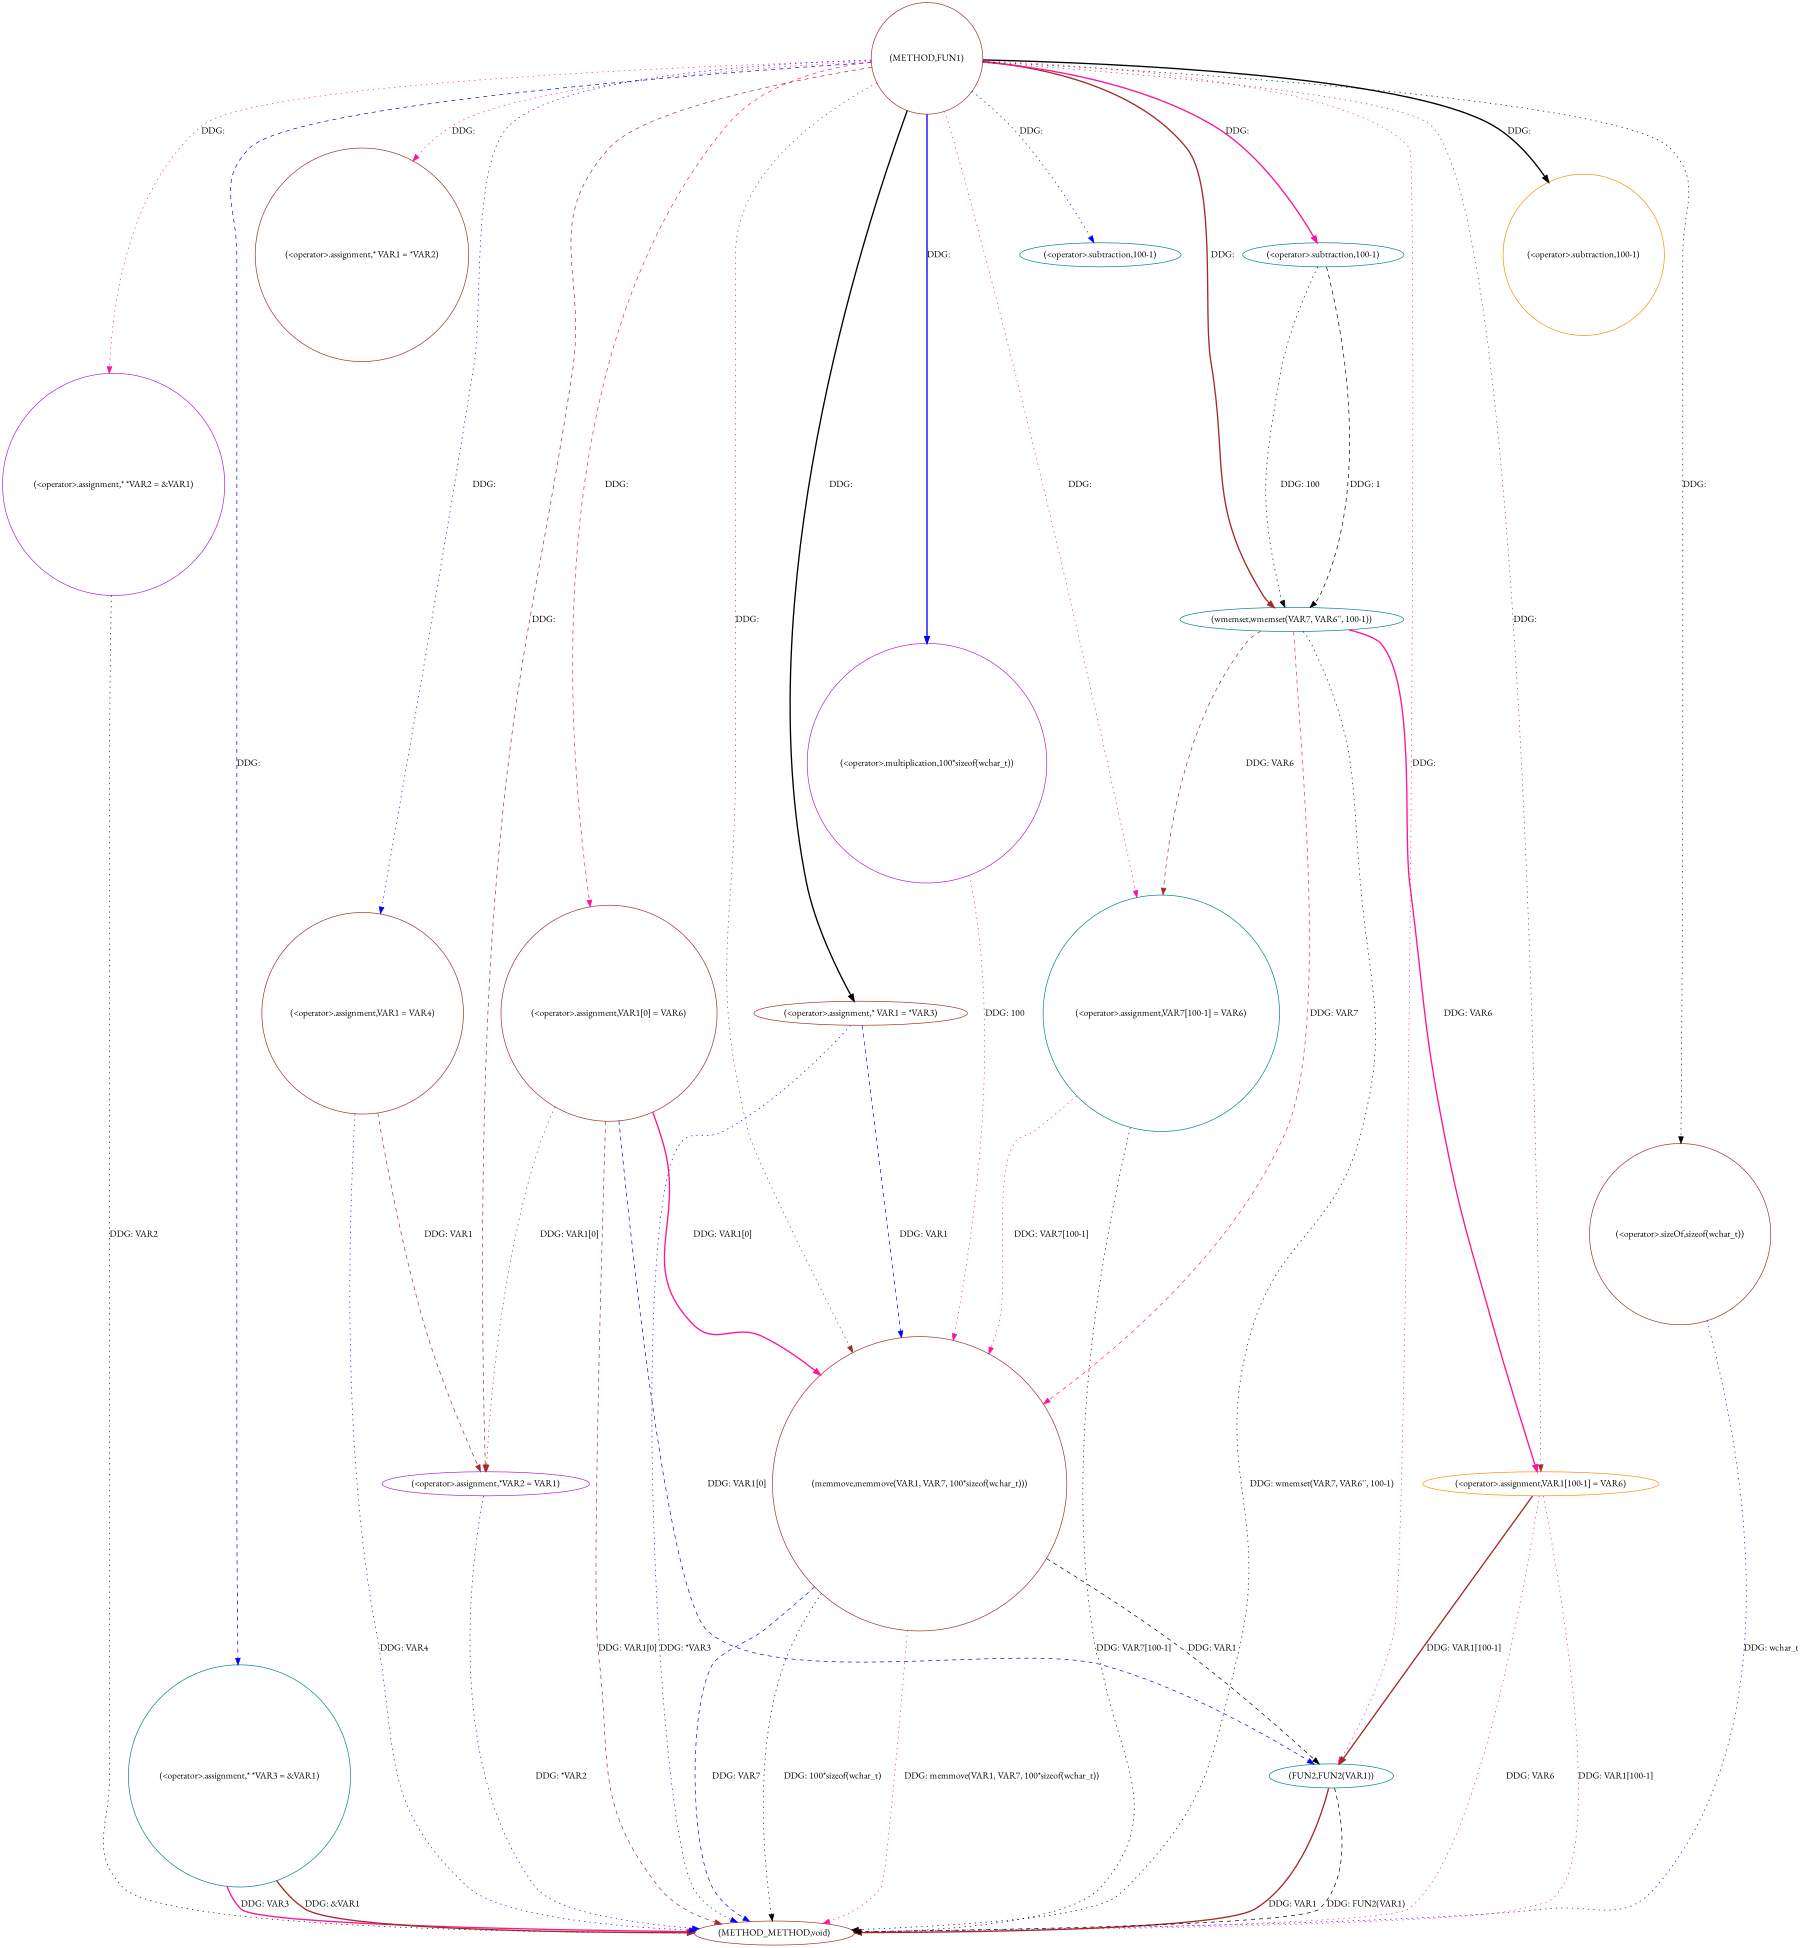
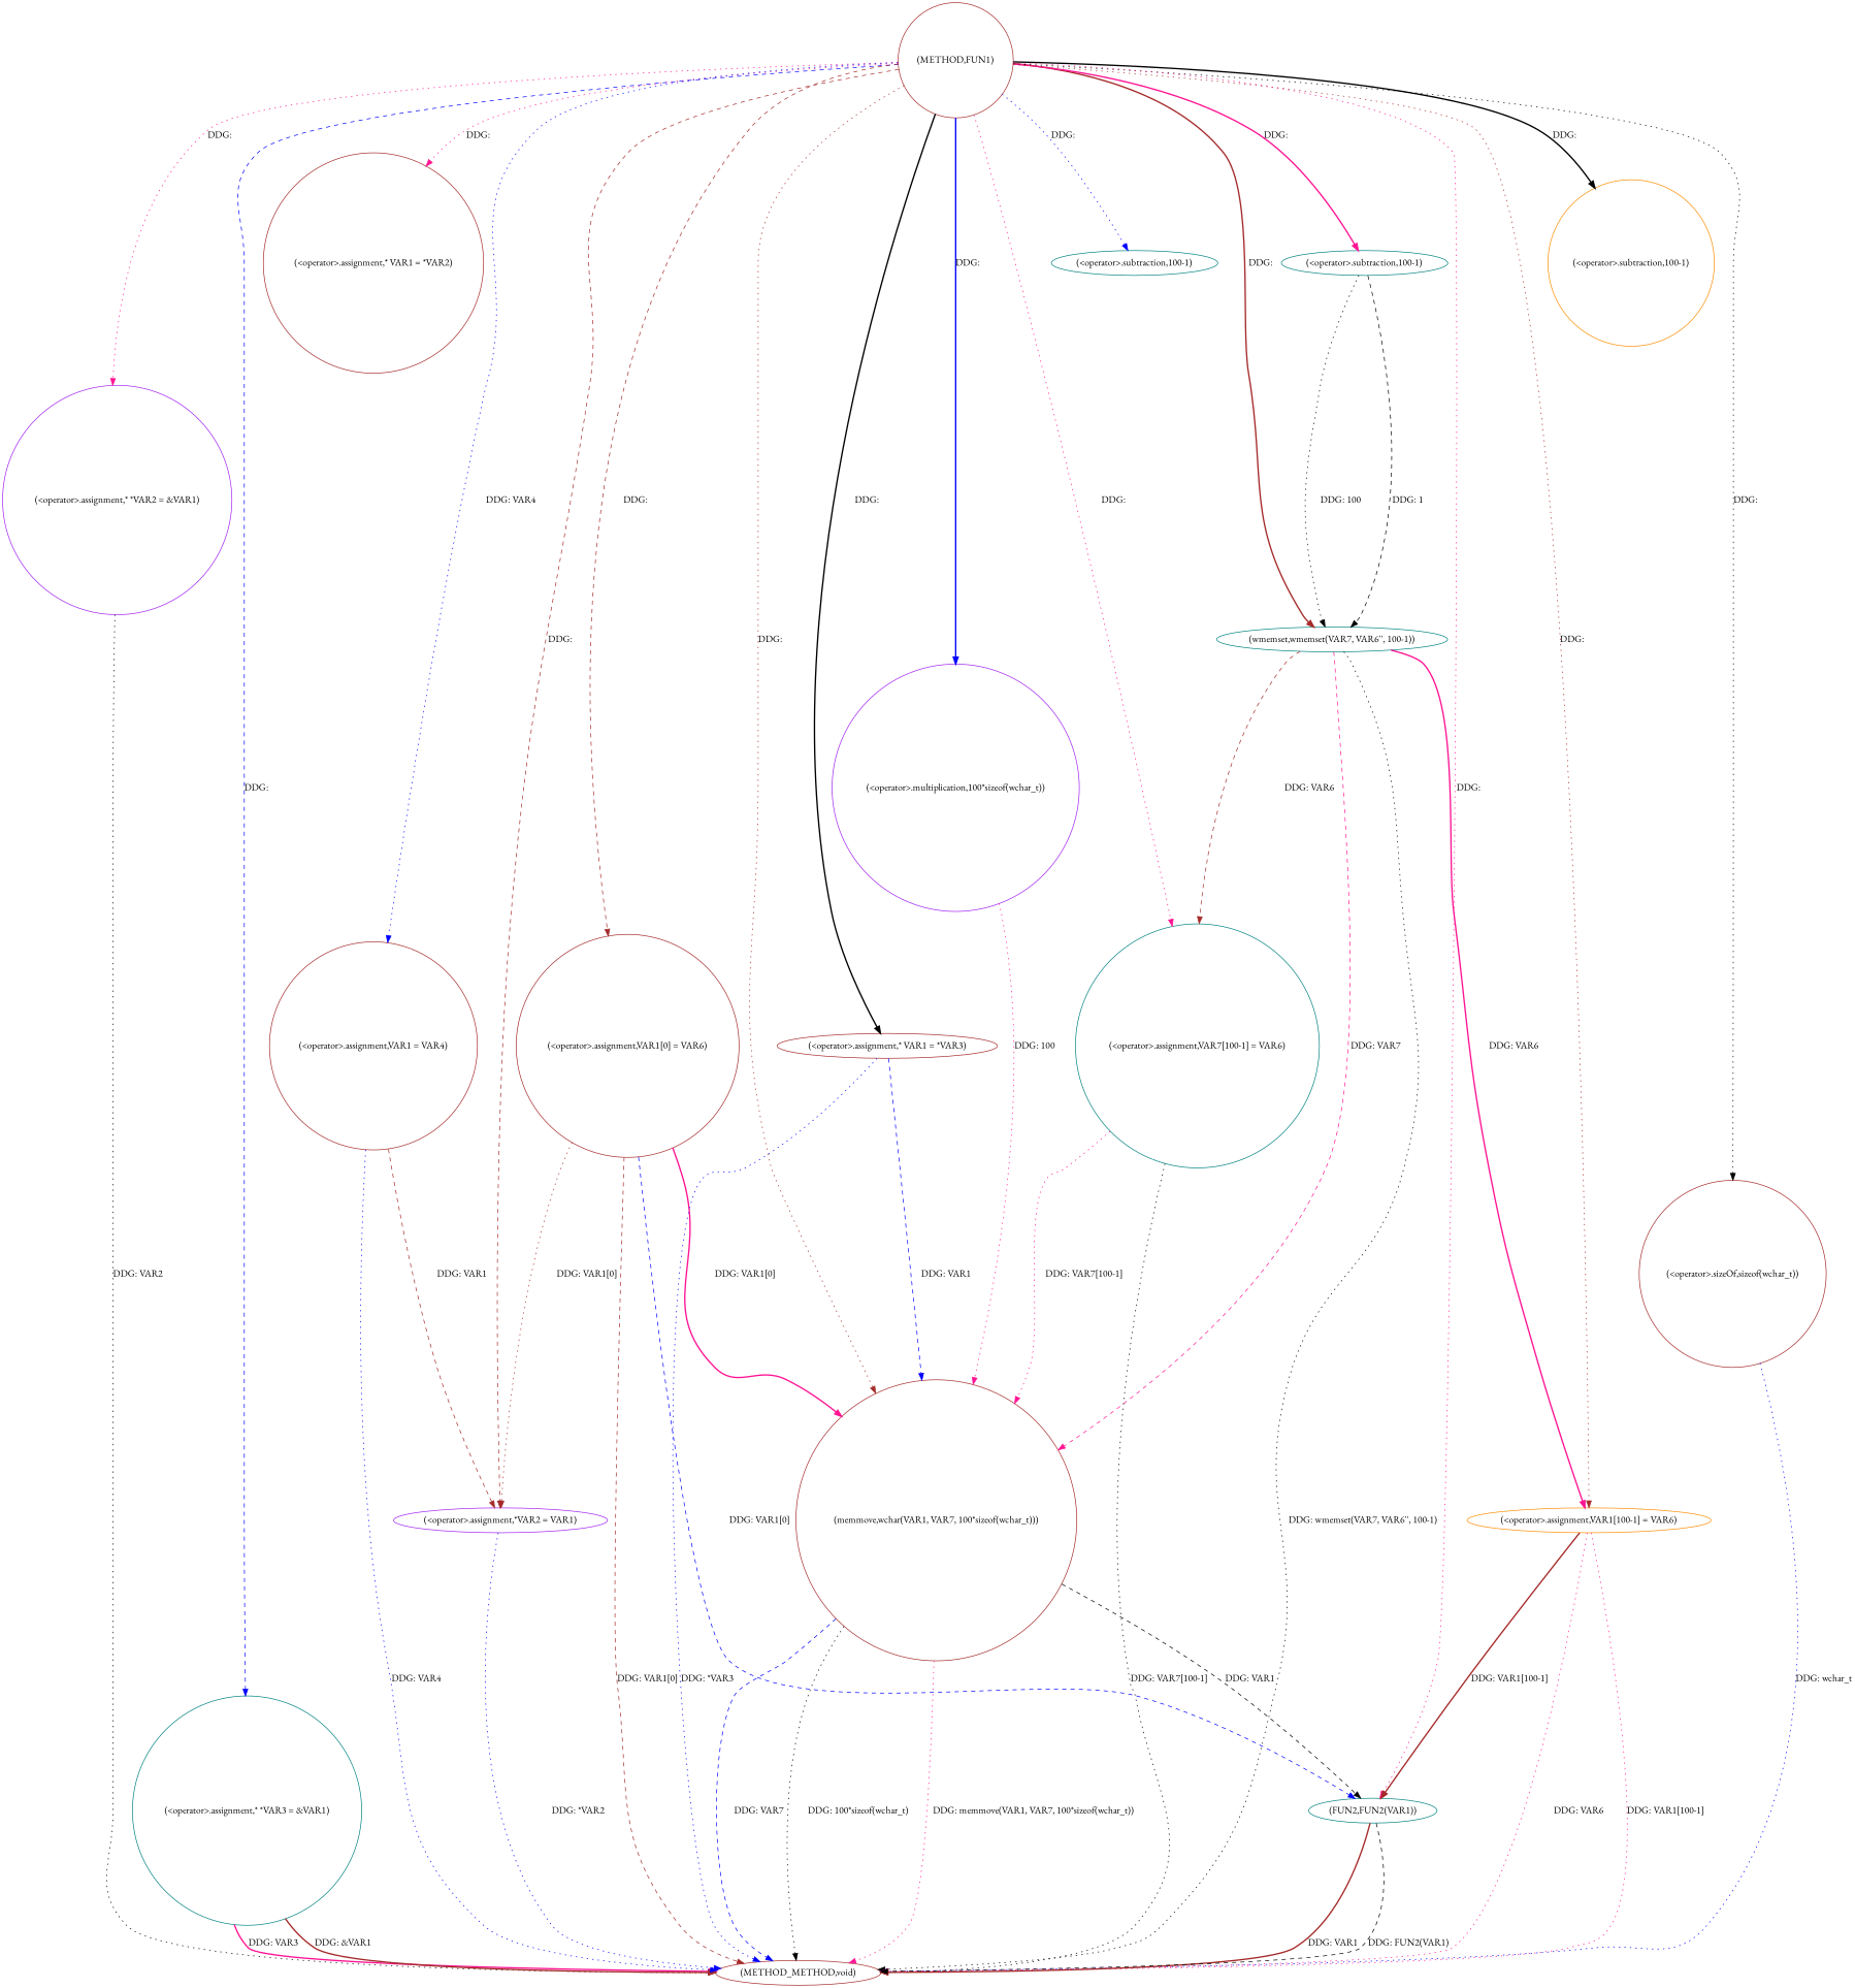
  digraph {
    fontname="EB Garamond"
    node [color=brown fontname="EB Garamond" shape=circle]
    edge [color=deeppink fontname="EB Garamond" style=dotted]
    n1 [label="(METHOD,FUN1)"]
    n2 [color=purple label="(<operator>.assignment,* *VAR2 = &VAR1)"]
    n3 [color=teal label="(<operator>.assignment,* *VAR3 = &VAR1)"]
    n4 [label="(<operator>.assignment,* VAR1 = *VAR2)"]
    n5 [label="(<operator>.assignment,VAR1 = VAR4)"]
    n6 [label="(<operator>.assignment,VAR1[0] = VAR6)"]
    n7 [color=purple label="(<operator>.assignment,*VAR2 = VAR1)" shape=ellipse]
    n8 [label="(<operator>.assignment,* VAR1 = *VAR3)" shape=ellipse]
    n9 [color=teal label="(wmemset,wmemset(VAR7, VAR6'', 100-1))" shape=ellipse]
    n10 [color=teal label="(<operator>.subtraction,100-1)" shape=ellipse]
    n11 [color=teal label="(<operator>.assignment,VAR7[100-1] = VAR6)"]
    n12 [color=teal label="(<operator>.subtraction,100-1)" shape=ellipse]
-   n13 [label="(memmove,memmove(VAR1, VAR7, 100*sizeof(wchar_t)))"]
+   n13 [label="(memmove,wchar(VAR1, VAR7, 100*sizeof(wchar_t)))"]
    n14 [color=purple label="(<operator>.multiplication,100*sizeof(wchar_t))"]
    n15 [label="(<operator>.sizeOf,sizeof(wchar_t))"]
    n16 [color=darkorange label="(<operator>.assignment,VAR1[100-1] = VAR6)" shape=ellipse]
    n17 [color=darkorange label="(<operator>.subtraction,100-1)"]
    n18 [color=teal label="(FUN2,FUN2(VAR1))" shape=ellipse]
    n19 [label="(METHOD_METHOD,void)" shape=ellipse]
    n1 -> n2 [label="DDG: "]
    n1 -> n3 [color=blue label="DDG: " style=dashed]
    n1 -> n4 [label="DDG: "]
-   n1 -> n5 [color=blue label="DDG: "]
-   n1 -> n6 [label="DDG: " style=dashed]
+   n1 -> n5 [color=blue label="DDG: VAR4"]
+   n1 -> n6 [color=brown label="DDG: " style=dashed]
    n1 -> n7 [color=brown label="DDG: " style=dashed]
    n1 -> n8 [color=black label="DDG: " style=bold]
    n1 -> n9 [color=brown label="DDG: " style=bold]
    n1 -> n10 [label="DDG: " style=bold]
    n1 -> n11 [label="DDG: "]
    n1 -> n12 [color=blue label="DDG: "]
    n1 -> n13 [color=brown label="DDG: "]
    n1 -> n14 [color=blue label="DDG: " style=bold]
    n1 -> n15 [color=black label="DDG: "]
    n1 -> n16 [color=brown label="DDG: "]
    n1 -> n17 [color=black label="DDG: " style=bold]
    n1 -> n18 [label="DDG: "]
    n2 -> n19 [color=black label="DDG: VAR2"]
    n3 -> n19 [label="DDG: VAR3" style=bold]
    n3 -> n19 [color=brown label="DDG: &VAR1" style=bold]
    n5 -> n7 [color=brown label="DDG: VAR1" style=dashed]
    n5 -> n19 [color=blue label="DDG: VAR4"]
    n6 -> n7 [color=brown label="DDG: VAR1[0]"]
    n6 -> n13 [label="DDG: VAR1[0]" style=bold]
    n6 -> n18 [color=blue label="DDG: VAR1[0]" style=dashed]
    n6 -> n19 [color=brown label="DDG: VAR1[0]" style=dashed]
    n7 -> n19 [color=blue label="DDG: *VAR2"]
    n8 -> n13 [color=blue label="DDG: VAR1" style=dashed]
    n8 -> n19 [color=blue label="DDG: *VAR3"]
    n9 -> n11 [color=brown label="DDG: VAR6" style=dashed]
    n9 -> n13 [label="DDG: VAR7" style=dashed]
    n9 -> n16 [label="DDG: VAR6" style=bold]
    n9 -> n19 [color=black label="DDG: wmemset(VAR7, VAR6'', 100-1)"]
    n10 -> n9 [color=black label="DDG: 100"]
    n10 -> n9 [color=black label="DDG: 1" style=dashed]
    n11 -> n13 [label="DDG: VAR7[100-1]"]
    n11 -> n19 [color=black label="DDG: VAR7[100-1]"]
    n13 -> n18 [color=black label="DDG: VAR1" style=dashed]
    n13 -> n19 [color=black label="DDG: 100*sizeof(wchar_t)"]
    n13 -> n19 [label="DDG: memmove(VAR1, VAR7, 100*sizeof(wchar_t))"]
    n13 -> n19 [color=blue label="DDG: VAR7" style=dashed]
    n14 -> n13 [label="DDG: 100"]
    n15 -> n19 [color=blue label="DDG: wchar_t"]
    n16 -> n18 [color=brown label="DDG: VAR1[100-1]" style=bold]
    n16 -> n19 [label="DDG: VAR1[100-1]"]
    n16 -> n19 [label="DDG: VAR6"]
    n18 -> n19 [color=brown label="DDG: VAR1" style=bold]
    n18 -> n19 [color=black label="DDG: FUN2(VAR1)" style=dashed]
  }
